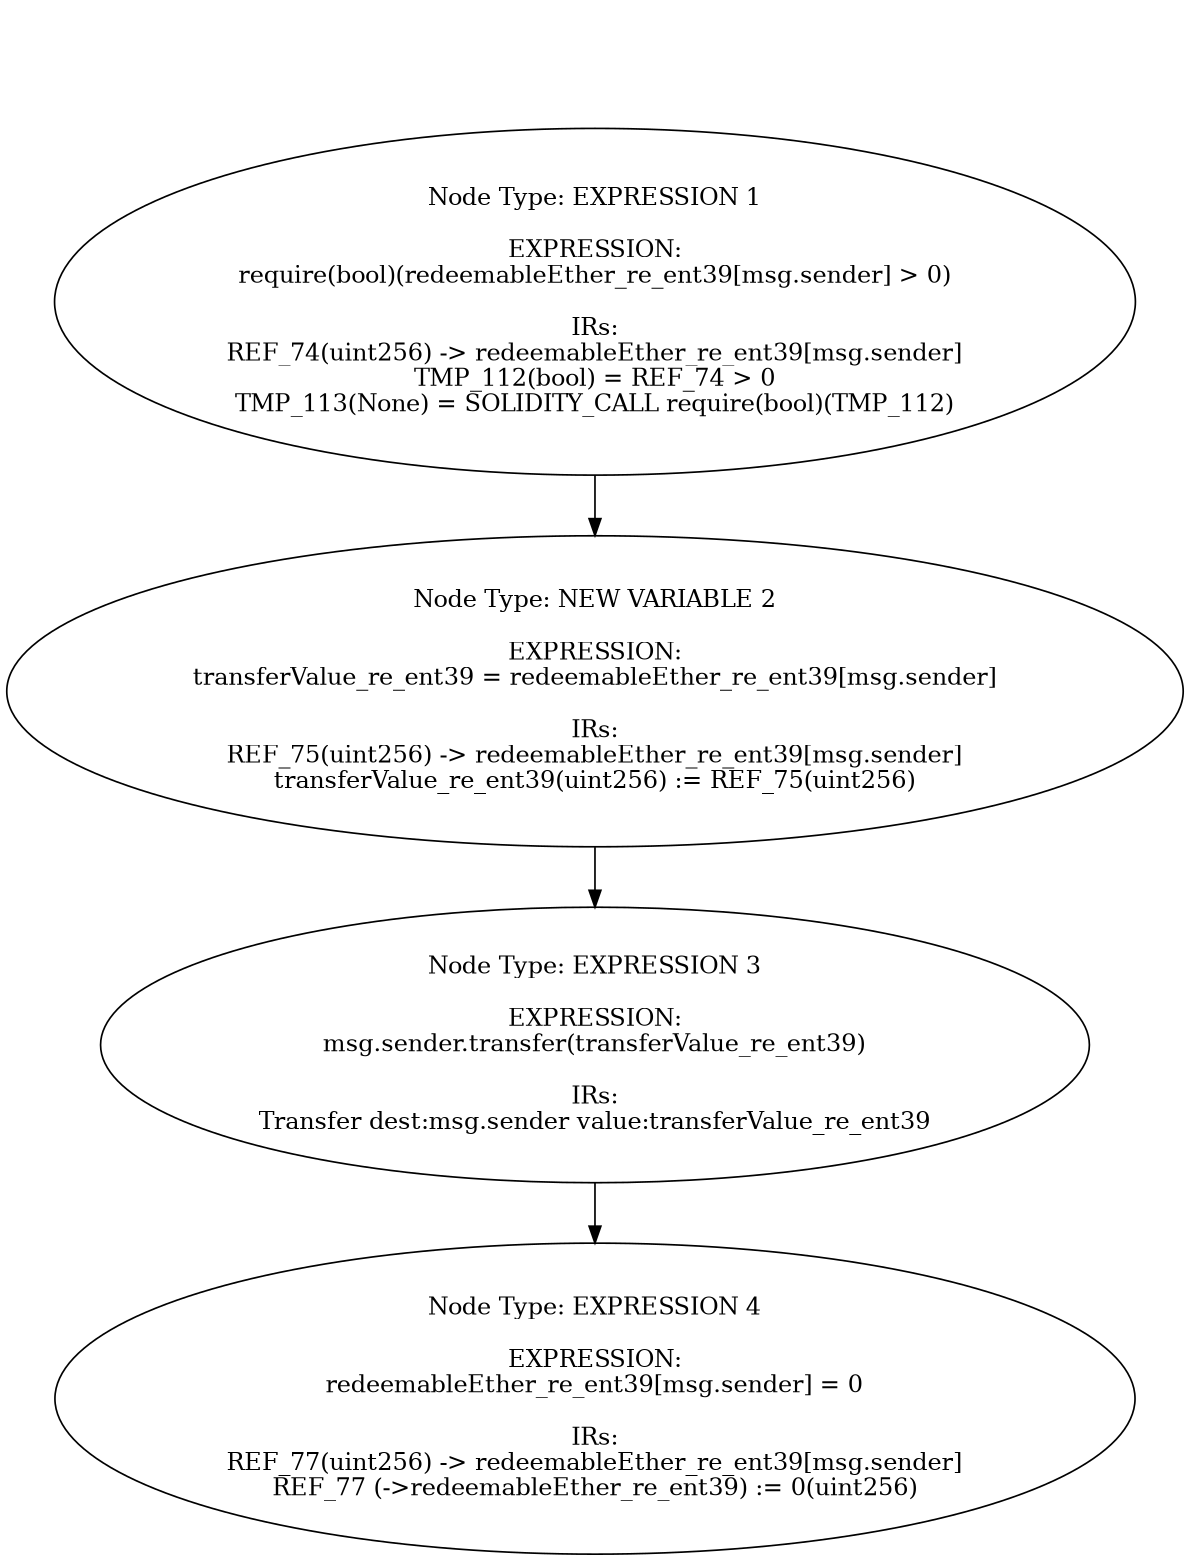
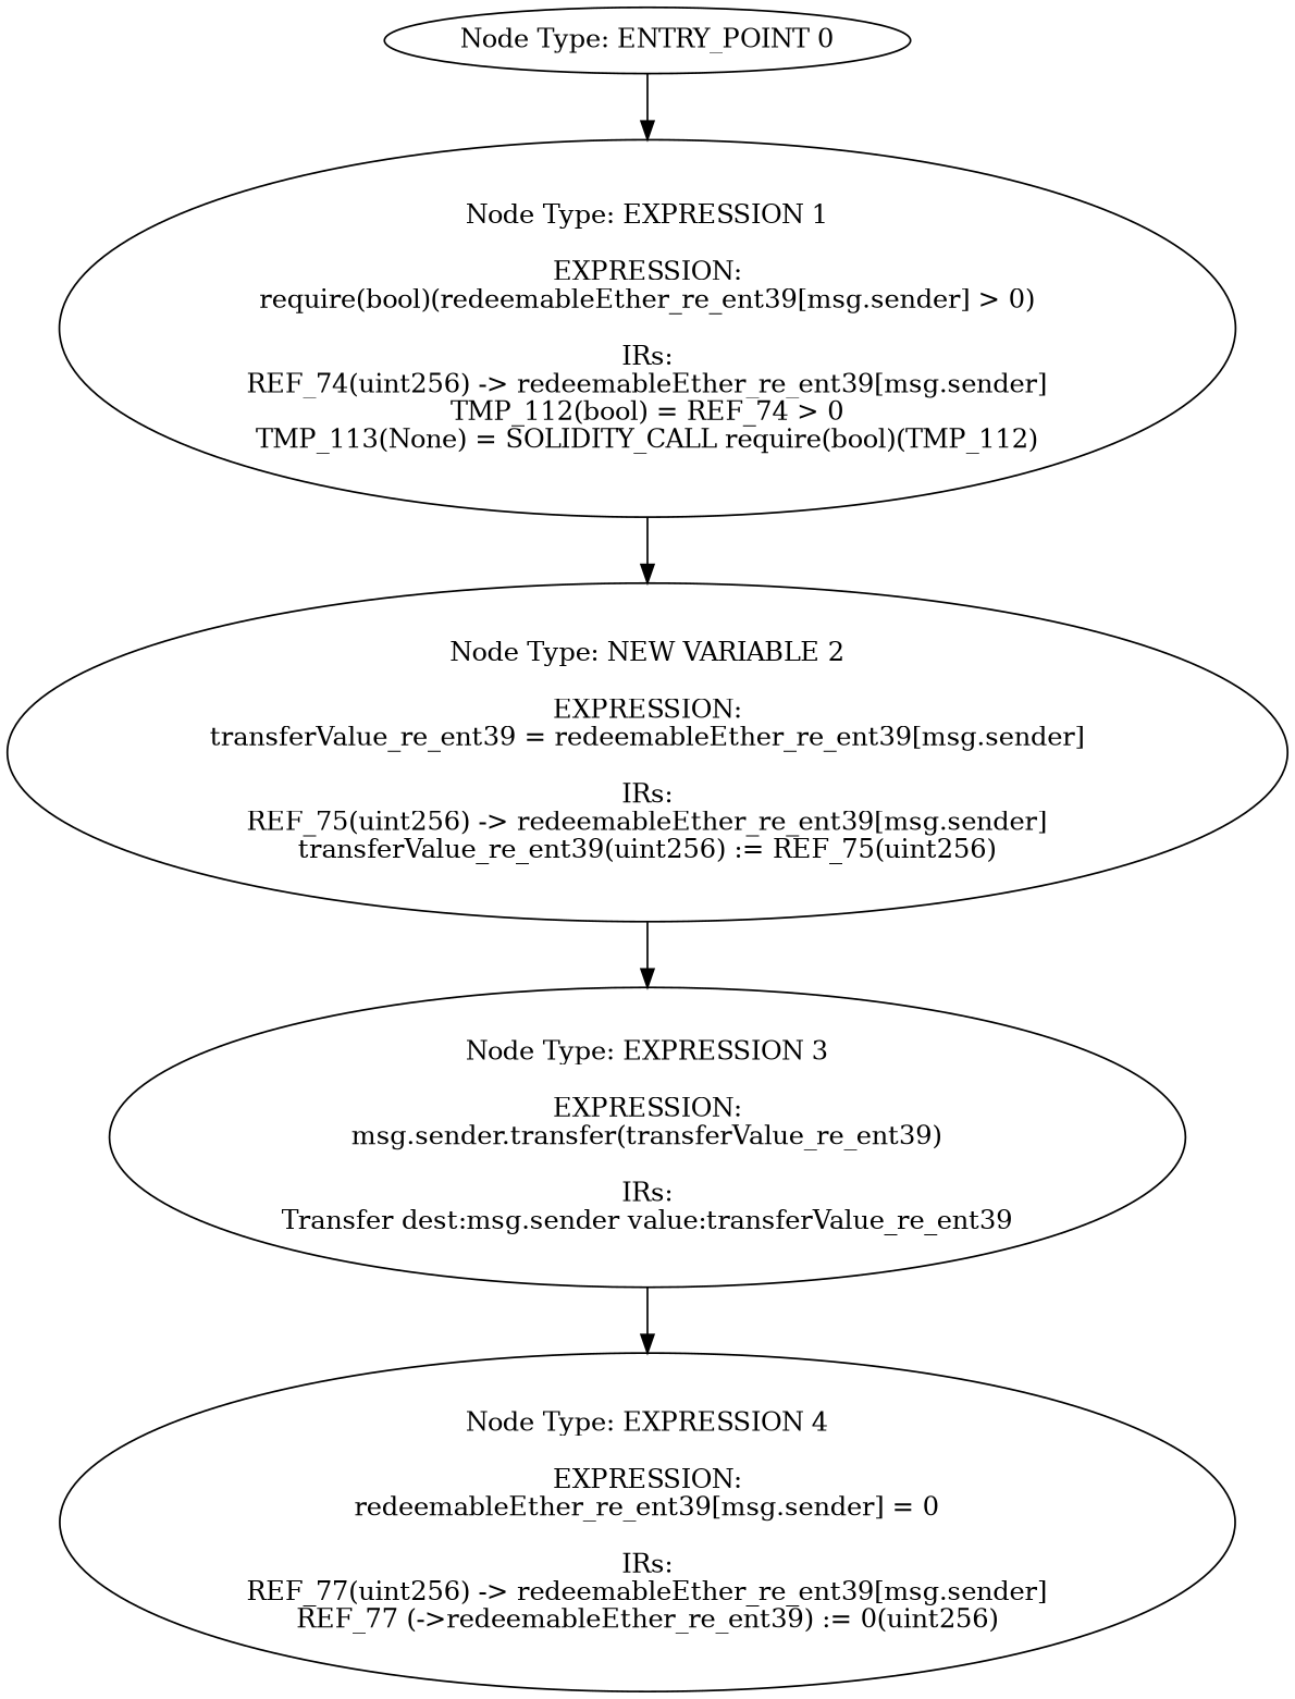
  digraph {
+   n1 [label="Node Type: ENTRY_POINT 0\n"]
    n2 [label="Node Type: EXPRESSION 1\n\nEXPRESSION:\nrequire(bool)(redeemableEther_re_ent39[msg.sender] > 0)\n\nIRs:\nREF_74(uint256) -> redeemableEther_re_ent39[msg.sender]\nTMP_112(bool) = REF_74 > 0\nTMP_113(None) = SOLIDITY_CALL require(bool)(TMP_112)"]
    n3 [label="Node Type: NEW VARIABLE 2\n\nEXPRESSION:\ntransferValue_re_ent39 = redeemableEther_re_ent39[msg.sender]\n\nIRs:\nREF_75(uint256) -> redeemableEther_re_ent39[msg.sender]\ntransferValue_re_ent39(uint256) := REF_75(uint256)"]
    n4 [label="Node Type: EXPRESSION 3\n\nEXPRESSION:\nmsg.sender.transfer(transferValue_re_ent39)\n\nIRs:\nTransfer dest:msg.sender value:transferValue_re_ent39"]
    n5 [label="Node Type: EXPRESSION 4\n\nEXPRESSION:\nredeemableEther_re_ent39[msg.sender] = 0\n\nIRs:\nREF_77(uint256) -> redeemableEther_re_ent39[msg.sender]\nREF_77 (->redeemableEther_re_ent39) := 0(uint256)"]
+   n1 -> n2
    n2 -> n3
    n3 -> n4
    n4 -> n5
  }
